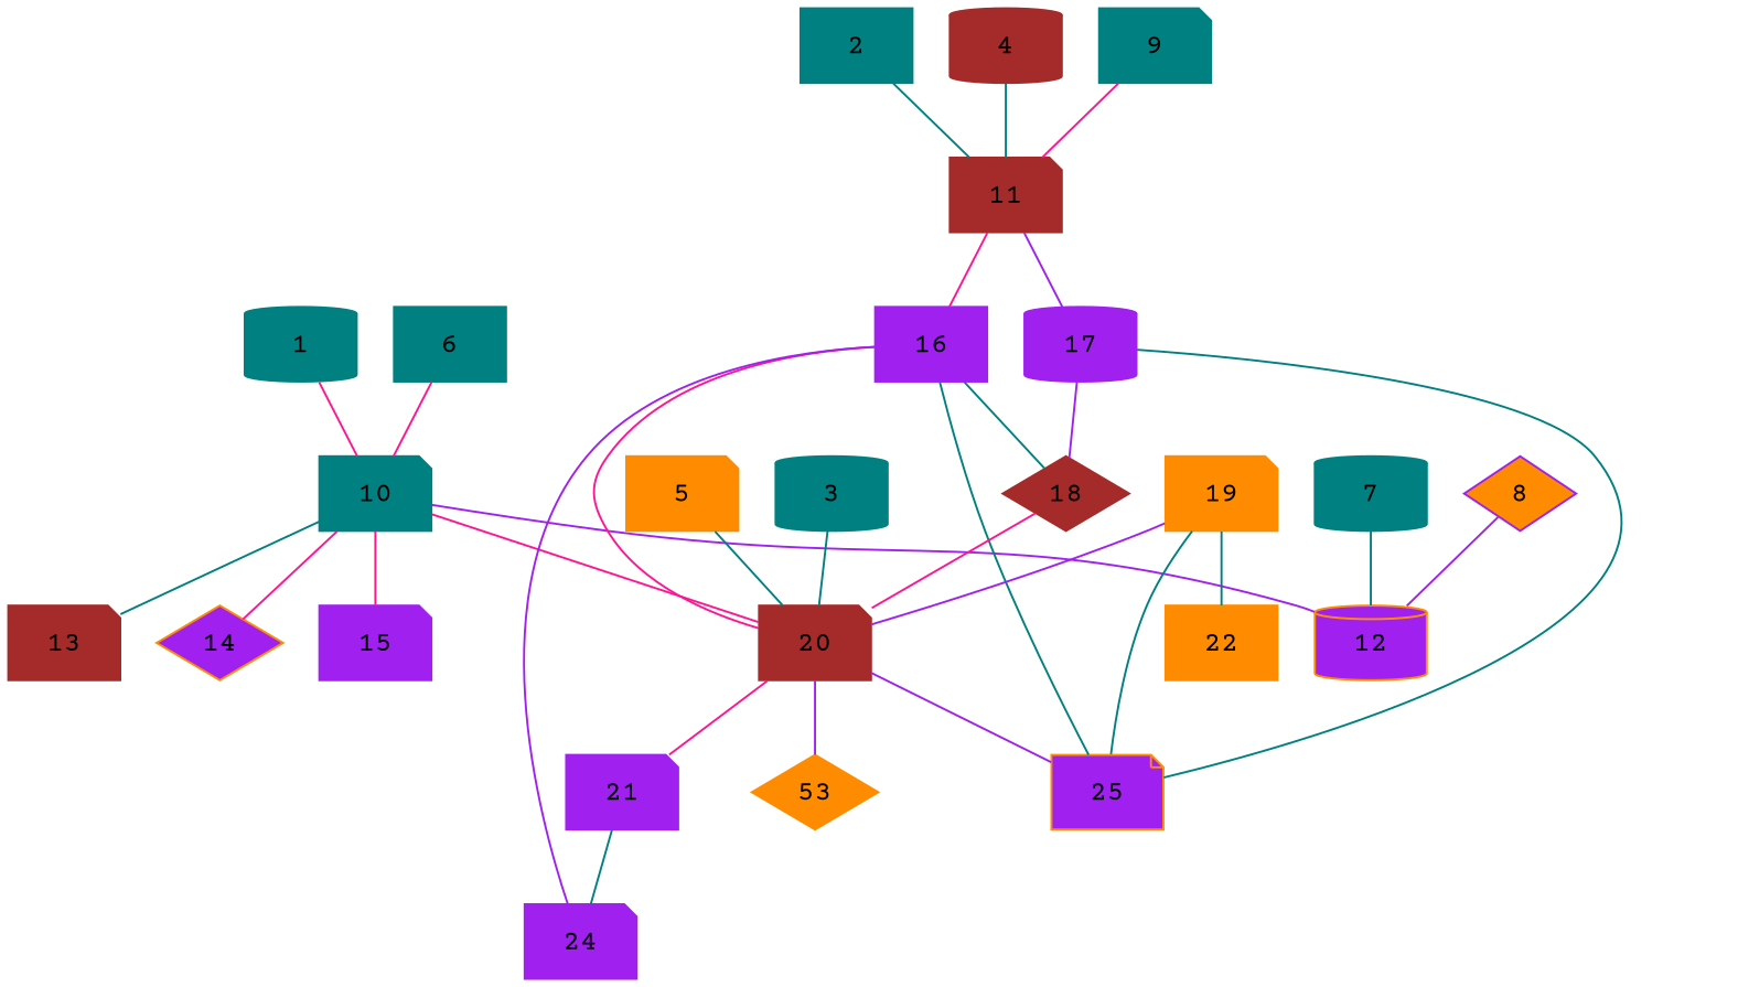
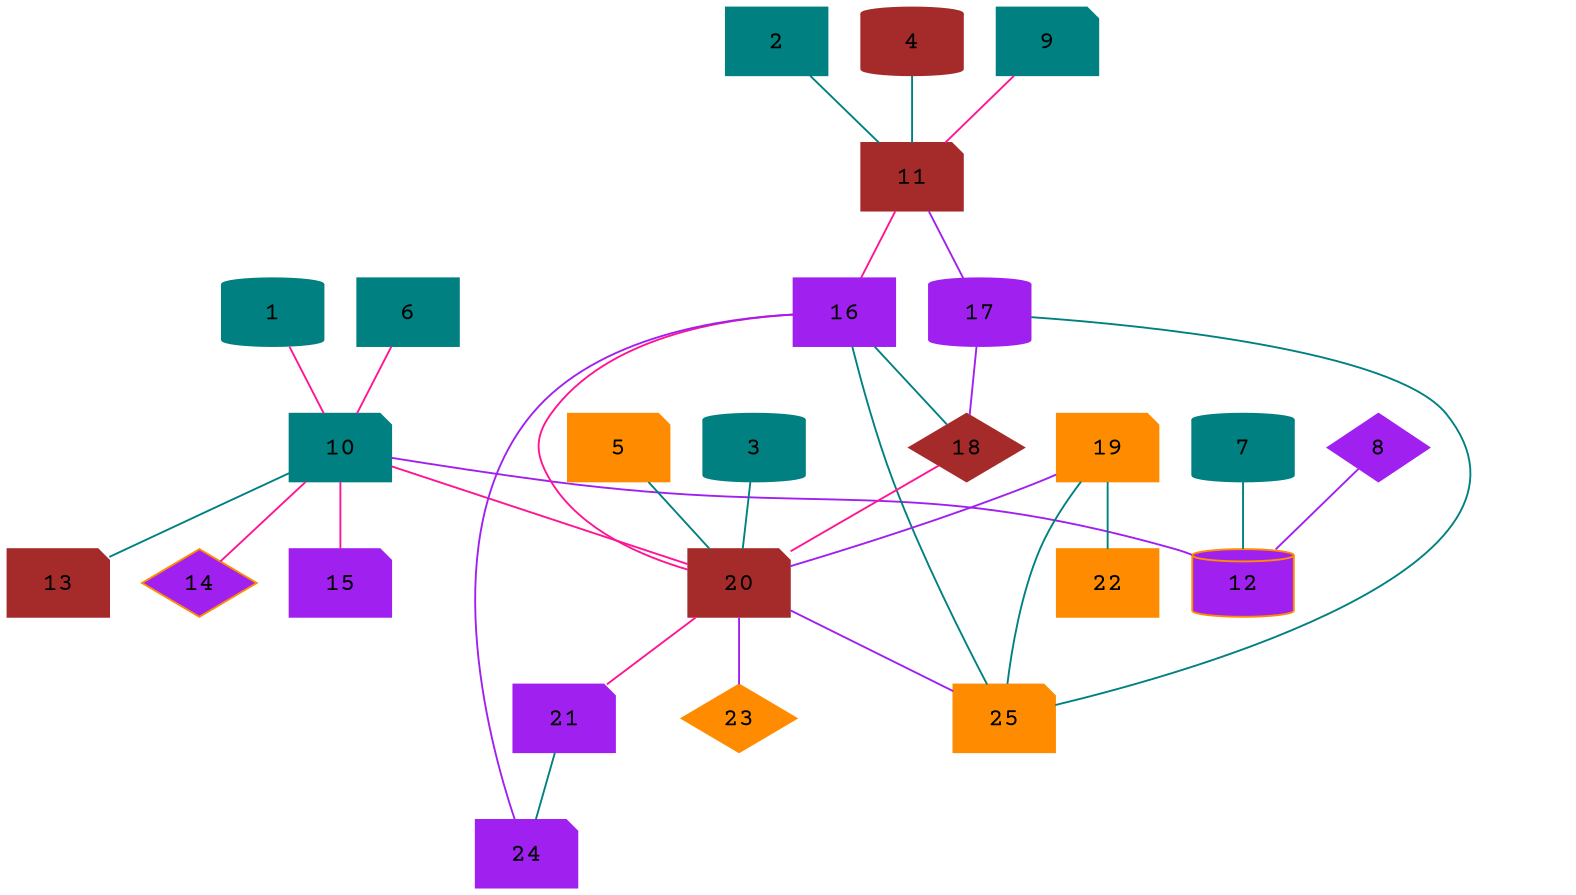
  graph {
    fontname="Courier Prime"
    node [color=teal fontname="Courier Prime" shape=note style=filled]
    edge [color=teal fontname="Courier Prime" weight=1.0]
    1 [shape=cylinder]
    10
    20 [color=brown]
    12 [color=darkorange fillcolor=purple shape=cylinder]
    13 [color=brown]
    14 [color=darkorange fillcolor=purple shape=diamond]
    15 [color=purple]
    2 [shape=box]
    11 [color=brown]
    16 [color=purple shape=box]
    17 [color=purple shape=cylinder]
    3 [shape=cylinder]
-   25 [color=darkorange fillcolor=purple]
+   25 [color=darkorange]
    21 [color=purple]
-   23 [color=darkorange shape=diamond label=53]
+   23 [color=darkorange shape=diamond]
    4 [color=brown shape=cylinder]
    5 [color=darkorange]
    6 [shape=box]
    7 [shape=cylinder]
-   8 [color=purple shape=diamond fillcolor=darkorange]
+   8 [color=purple shape=diamond]
    9
    18 [color=brown shape=diamond]
    24 [color=purple]
    19 [color=darkorange]
    22 [color=darkorange shape=box]
    1 -- 10 [color=deeppink]
    10 -- 20 [color=deeppink]
    10 -- 12 [color=purple]
    10 -- 13
    10 -- 14 [color=deeppink]
    10 -- 15 [color=deeppink]
    20 -- 25 [color=purple]
    20 -- 21 [color=deeppink]
    20 -- 23 [color=purple]
    2 -- 11
    11 -- 16 [color=deeppink]
    11 -- 17 [color=purple]
    16 -- 20 [color=deeppink]
    16 -- 25
    16 -- 18
    16 -- 24 [color=purple]
    17 -- 25
    17 -- 18 [color=purple]
    3 -- 20
    21 -- 24
    4 -- 11
    5 -- 20
    6 -- 10 [color=deeppink]
    7 -- 12
    8 -- 12 [color=purple]
    9 -- 11 [color=deeppink]
    18 -- 20 [color=deeppink]
    19 -- 20 [color=purple]
    19 -- 25 [weight=2.0]
    19 -- 22
  }
